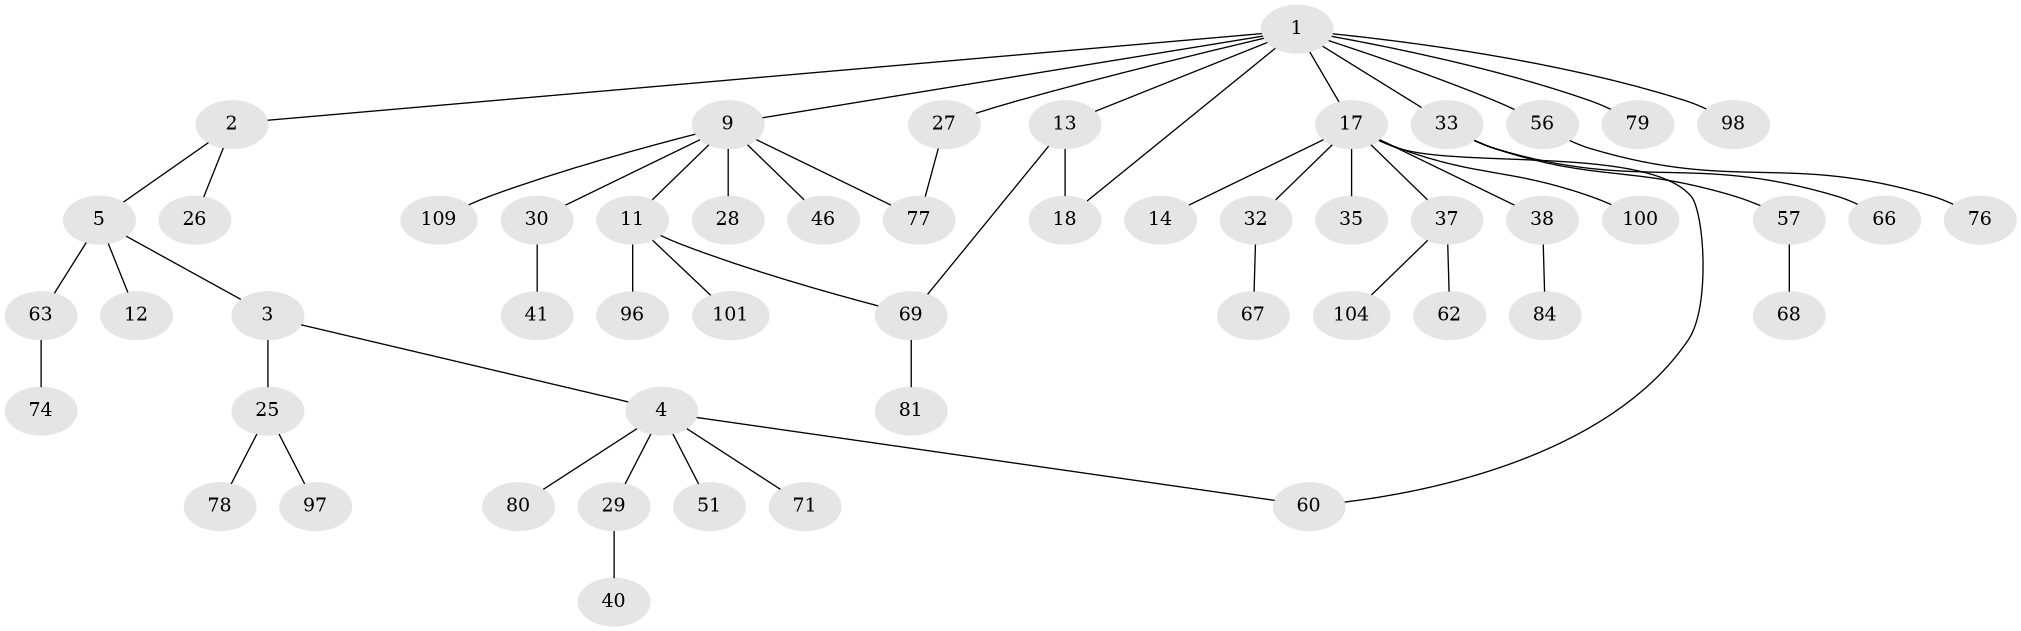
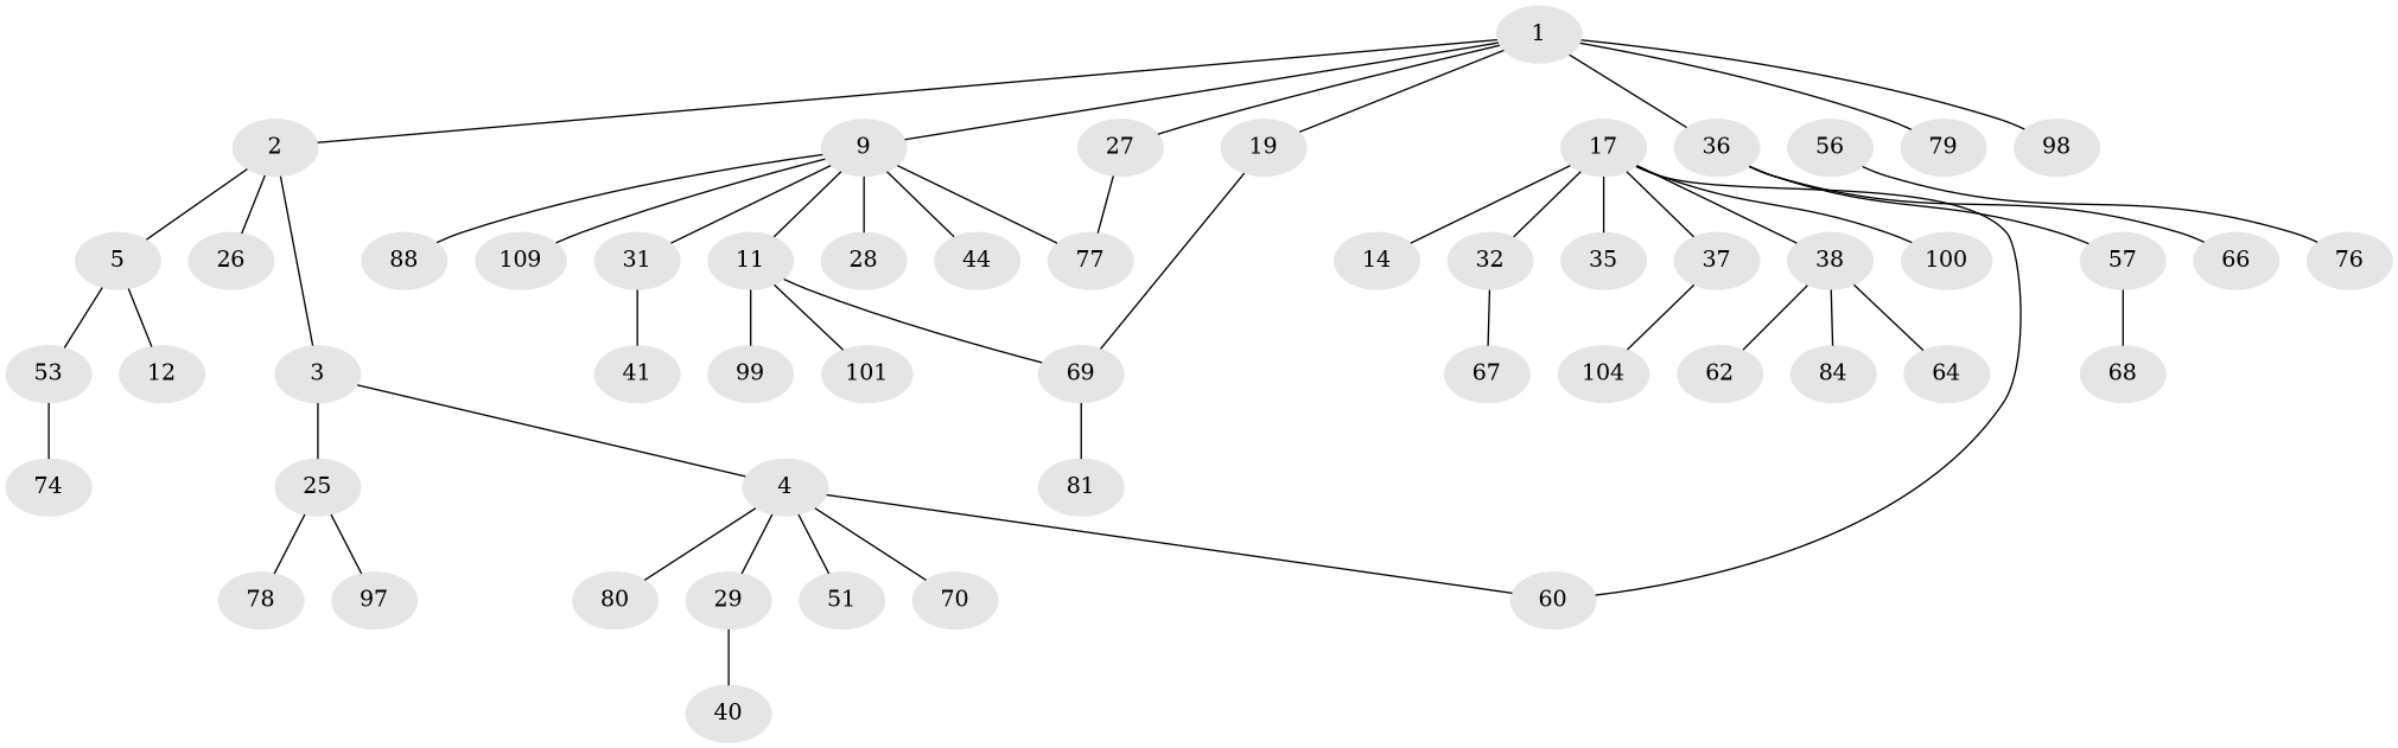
  graph {
    node [color=gray90 style=filled]
    1 [super="+6"]
    2
    9 [super="+11+89+10+48"]
-   13 [super="+14"]
+   13 [super="+14" label=19]
    17 [super="+20+21+19"]
-   18 [super="+33"]
    27 [super="+106+50"]
-   36 [super="+42+103" label=33]
+   36 [super="+42+103"]
    56
    79 [super="+82"]
    98
    3
    5
    26 [super="+46"]
-   30 [super="+65"]
+   30 [super="+65" label=31]
    n16 [label=11 super="+23"]
    28 [super="+90"]
-   44 [label=46]
+   44
    77
+   88
    109
    69
    60 [super="+92"]
    n24 [label=14 super="+43+75+59"]
    32
    35 [super="+61"]
    37 [super="+86+53"]
    38 [super="+71+54"]
    100
    57
    66
    76
    4 [super="+72+8"]
    25 [super="+87+52"]
    12 [super="+15"]
-   63
+   63 [label=53]
    29
    51
-   70 [label=71]
+   70
    80
    78
    97 [super="+105"]
    40
    41
    74
-   99 [label=96]
+   99
    101
    81
    67
    104
    62
+   64
    84
    68
    1 -- 2
    1 -- 9 [weight=2]
    1 -- 13
-   1 -- 17 [weight=2]
-   1 -- 18
    1 -- 27
    1 -- 36
-   1 -- 56
    1 -- 79
    1 -- 98
-   5 -- 3
+   2 -- 3
    2 -- 5
    2 -- 26
    9 -- 30
    9 -- n16
    9 -- 28
    9 -- 44
    9 -- 77
+   9 -- 88
    9 -- 109
-   13 -- 18
    13 -- 69
    17 -- 60
    17 -- n24
    17 -- 32
    17 -- 35
    17 -- 37 [weight=2]
    17 -- 38
    17 -- 100
    27 -- 77
    36 -- 57
    36 -- 66
    56 -- 76
    3 -- 4
    3 -- 25
    5 -- 12
    5 -- 63
    30 -- 41
    n16 -- 69
    n16 -- 99
    n16 -- 101
    69 -- 81
    32 -- 67
    37 -- 104
-   37 -- 62
+   38 -- 62
+   38 -- 64
    38 -- 84
    57 -- 68
    4 -- 60
    4 -- 29
    4 -- 51
    4 -- 70
    4 -- 80
    25 -- 78
    25 -- 97
    63 -- 74
    29 -- 40
  }
